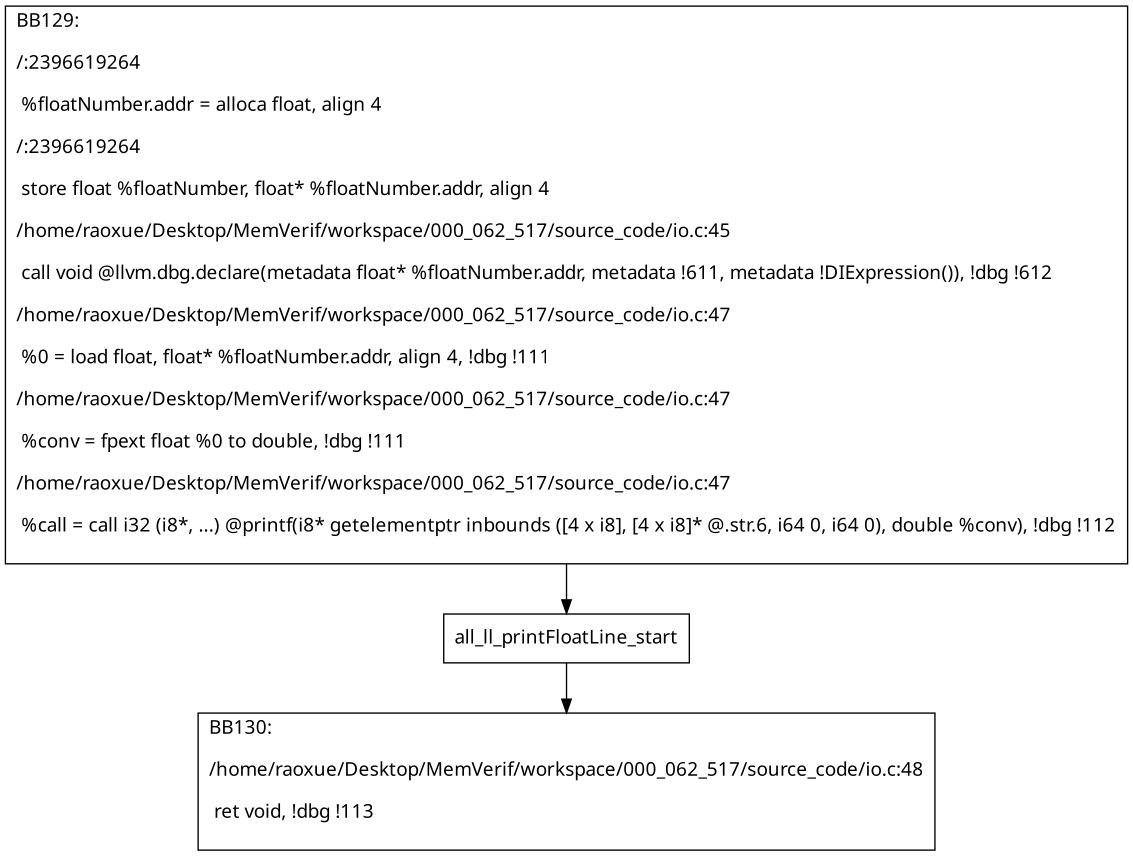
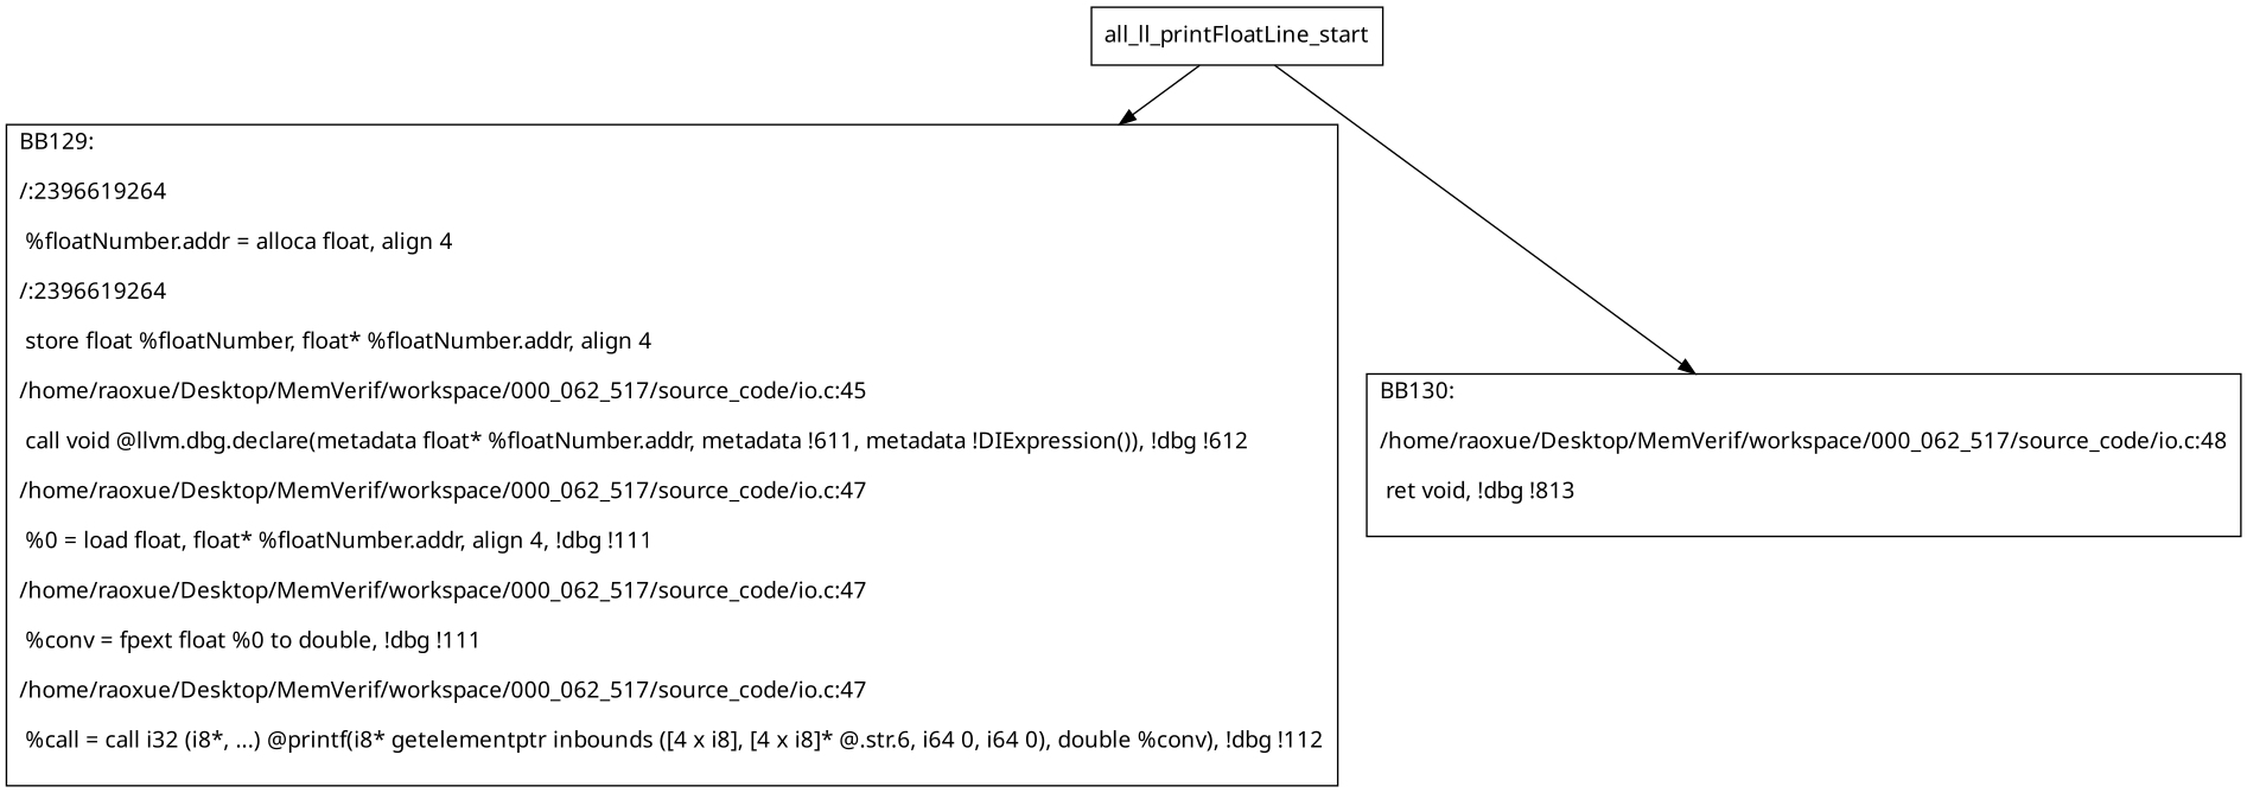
  digraph {
    fontname="Noto Sans"
    node [fontname="Noto Sans" shape=record]
    edge [fontname="Noto Sans"]
    n1 [label="{all_ll_printFloatLine_start}"]
    n2 [label="{BB129:\l\l/:2396619264\l\n  %floatNumber.addr = alloca float, align 4\l\n/:2396619264\l\n  store float %floatNumber, float* %floatNumber.addr, align 4\l\n/home/raoxue/Desktop/MemVerif/workspace/000_062_517/source_code/io.c:45\l\n  call void @llvm.dbg.declare(metadata float* %floatNumber.addr, metadata !611, metadata !DIExpression()), !dbg !612\l\n/home/raoxue/Desktop/MemVerif/workspace/000_062_517/source_code/io.c:47\l\n  %0 = load float, float* %floatNumber.addr, align 4, !dbg !111\l\n/home/raoxue/Desktop/MemVerif/workspace/000_062_517/source_code/io.c:47\l\n  %conv = fpext float %0 to double, !dbg !111\l\n/home/raoxue/Desktop/MemVerif/workspace/000_062_517/source_code/io.c:47\l\n  %call = call i32 (i8*, ...) @printf(i8* getelementptr inbounds ([4 x i8], [4 x i8]* @.str.6, i64 0, i64 0), double %conv), !dbg !112\l\n}"]
-   n3 [label="{BB130:\l\l/home/raoxue/Desktop/MemVerif/workspace/000_062_517/source_code/io.c:48\l\n  ret void, !dbg !113\l\n}"]
-   n2 -> n1
+   n3 [label="{BB130:\l\l/home/raoxue/Desktop/MemVerif/workspace/000_062_517/source_code/io.c:48\l\n  ret void, !dbg !813\l\n}"]
+   n1 -> n2
    n1 -> n3
  }
